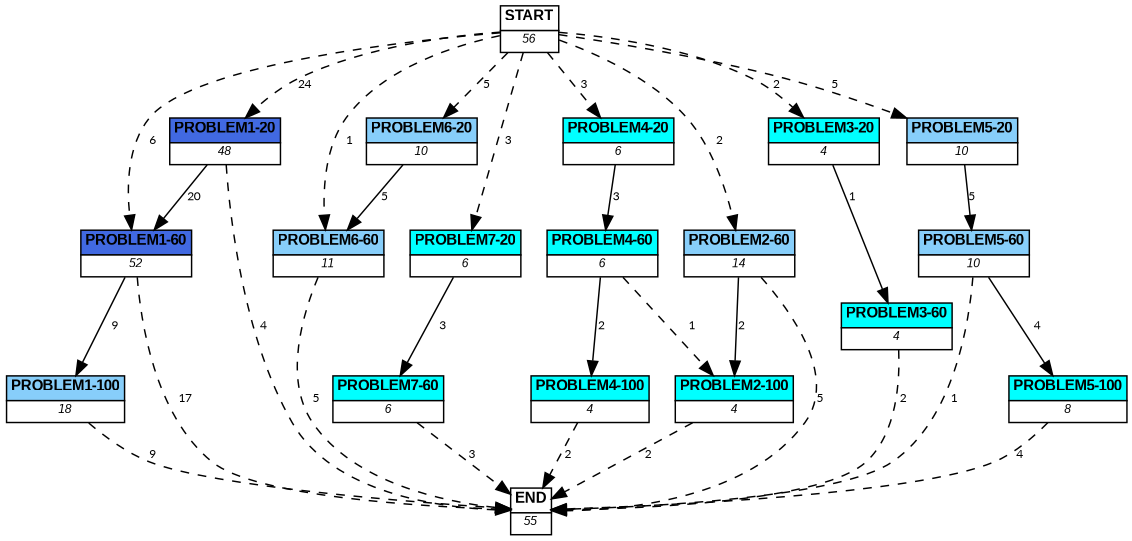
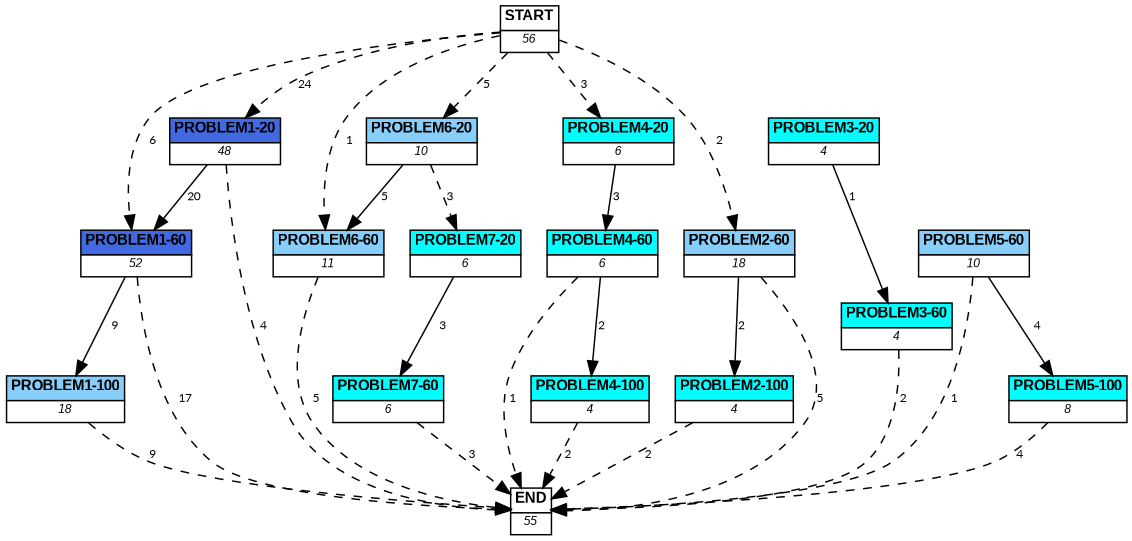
  digraph {
    fontname=Lato
    node [fontname=Lato shape=plain]
    edge [fontname=Lato fontsize=8 labelfloat=false style=dashed]
    n1 [label=<<table border="0" cellborder="1" cellspacing="0"><tr><td bgcolor="royalblue"><FONT face="Arial" POINT-SIZE="10"><b>PROBLEM1-20</b></FONT></td></tr><tr><td bgcolor="white"><FONT face="Arial" POINT-SIZE="8"><i>48</i></FONT></td></tr></table>>]
    n2 [label=<<table border="0" cellborder="1" cellspacing="0"><tr><td bgcolor="royalblue"><FONT face="Arial" POINT-SIZE="10"><b>PROBLEM1-60</b></FONT></td></tr><tr><td bgcolor="white"><FONT face="Arial" POINT-SIZE="8"><i>52</i></FONT></td></tr></table>>]
    n3 [label=<<table border="0" cellborder="1" cellspacing="0"><tr><td bgcolor="white"><FONT face="Arial" POINT-SIZE="10"><b>END</b></FONT></td></tr><tr><td bgcolor="white"><FONT face="Arial" POINT-SIZE="8"><i>55</i></FONT></td></tr></table>>]
    n4 [label=<<table border="0" cellborder="1" cellspacing="0"><tr><td bgcolor="lightskyblue"><FONT face="Arial" POINT-SIZE="10"><b>PROBLEM1-100</b></FONT></td></tr><tr><td bgcolor="white"><FONT face="Arial" POINT-SIZE="8"><i>18</i></FONT></td></tr></table>>]
    n5 [label=<<table border="0" cellborder="1" cellspacing="0"><tr><td bgcolor="lightskyblue"><FONT face="Arial" POINT-SIZE="10"><b>PROBLEM6-20</b></FONT></td></tr><tr><td bgcolor="white"><FONT face="Arial" POINT-SIZE="8"><i>10</i></FONT></td></tr></table>>]
    n6 [label=<<table border="0" cellborder="1" cellspacing="0"><tr><td bgcolor="lightskyblue"><FONT face="Arial" POINT-SIZE="10"><b>PROBLEM6-60</b></FONT></td></tr><tr><td bgcolor="white"><FONT face="Arial" POINT-SIZE="8"><i>11</i></FONT></td></tr></table>>]
    n7 [label=<<table border="0" cellborder="1" cellspacing="0"><tr><td bgcolor="aqua"><FONT face="Arial" POINT-SIZE="10"><b>PROBLEM4-20</b></FONT></td></tr><tr><td bgcolor="white"><FONT face="Arial" POINT-SIZE="8"><i>6</i></FONT></td></tr></table>>]
    n8 [label=<<table border="0" cellborder="1" cellspacing="0"><tr><td bgcolor="aqua"><FONT face="Arial" POINT-SIZE="10"><b>PROBLEM4-60</b></FONT></td></tr><tr><td bgcolor="white"><FONT face="Arial" POINT-SIZE="8"><i>6</i></FONT></td></tr></table>>]
    n9 [label=<<table border="0" cellborder="1" cellspacing="0"><tr><td bgcolor="aqua"><FONT face="Arial" POINT-SIZE="10"><b>PROBLEM4-100</b></FONT></td></tr><tr><td bgcolor="white"><FONT face="Arial" POINT-SIZE="8"><i>4</i></FONT></td></tr></table>>]
-   n10 [label=<<table border="0" cellborder="1" cellspacing="0"><tr><td bgcolor="lightskyblue"><FONT face="Arial" POINT-SIZE="10"><b>PROBLEM2-60</b></FONT></td></tr><tr><td bgcolor="white"><FONT face="Arial" POINT-SIZE="8"><i>14</i></FONT></td></tr></table>>]
+   n10 [label=<<table border="0" cellborder="1" cellspacing="0"><tr><td bgcolor="lightskyblue"><FONT face="Arial" POINT-SIZE="10"><b>PROBLEM2-60</b></FONT></td></tr><tr><td bgcolor="white"><FONT face="Arial" POINT-SIZE="8"><i>18</i></FONT></td></tr></table>>]
    n11 [label=<<table border="0" cellborder="1" cellspacing="0"><tr><td bgcolor="aqua"><FONT face="Arial" POINT-SIZE="10"><b>PROBLEM2-100</b></FONT></td></tr><tr><td bgcolor="white"><FONT face="Arial" POINT-SIZE="8"><i>4</i></FONT></td></tr></table>>]
    n12 [label=<<table border="0" cellborder="1" cellspacing="0"><tr><td bgcolor="aqua"><FONT face="Arial" POINT-SIZE="10"><b>PROBLEM7-20</b></FONT></td></tr><tr><td bgcolor="white"><FONT face="Arial" POINT-SIZE="8"><i>6</i></FONT></td></tr></table>>]
    n13 [label=<<table border="0" cellborder="1" cellspacing="0"><tr><td bgcolor="aqua"><FONT face="Arial" POINT-SIZE="10"><b>PROBLEM7-60</b></FONT></td></tr><tr><td bgcolor="white"><FONT face="Arial" POINT-SIZE="8"><i>6</i></FONT></td></tr></table>>]
    n14 [label=<<table border="0" cellborder="1" cellspacing="0"><tr><td bgcolor="aqua"><FONT face="Arial" POINT-SIZE="10"><b>PROBLEM3-20</b></FONT></td></tr><tr><td bgcolor="white"><FONT face="Arial" POINT-SIZE="8"><i>4</i></FONT></td></tr></table>>]
    n15 [label=<<table border="0" cellborder="1" cellspacing="0"><tr><td bgcolor="aqua"><FONT face="Arial" POINT-SIZE="10"><b>PROBLEM3-60</b></FONT></td></tr><tr><td bgcolor="white"><FONT face="Arial" POINT-SIZE="8"><i>4</i></FONT></td></tr></table>>]
-   n16 [label=<<table border="0" cellborder="1" cellspacing="0"><tr><td bgcolor="lightskyblue"><FONT face="Arial" POINT-SIZE="10"><b>PROBLEM5-20</b></FONT></td></tr><tr><td bgcolor="white"><FONT face="Arial" POINT-SIZE="8"><i>10</i></FONT></td></tr></table>>]
    n17 [label=<<table border="0" cellborder="1" cellspacing="0"><tr><td bgcolor="lightskyblue"><FONT face="Arial" POINT-SIZE="10"><b>PROBLEM5-60</b></FONT></td></tr><tr><td bgcolor="white"><FONT face="Arial" POINT-SIZE="8"><i>10</i></FONT></td></tr></table>>]
    n18 [label=<<table border="0" cellborder="1" cellspacing="0"><tr><td bgcolor="aqua"><FONT face="Arial" POINT-SIZE="10"><b>PROBLEM5-100</b></FONT></td></tr><tr><td bgcolor="white"><FONT face="Arial" POINT-SIZE="8"><i>8</i></FONT></td></tr></table>>]
    n19 [label=<<table border="0" cellborder="1" cellspacing="0"><tr><td bgcolor="white"><FONT face="Arial" POINT-SIZE="10"><b>START</b></FONT></td></tr><tr><td bgcolor="white"><FONT face="Arial" POINT-SIZE="8"><i>56</i></FONT></td></tr></table>>]
    n1 -> n2 [label=20 style=""]
    n1 -> n3 [label=4]
    n2 -> n3 [label=17]
    n2 -> n4 [label=9 style=""]
    n4 -> n3 [label=9]
    n5 -> n6 [label=5 style=""]
    n6 -> n3 [label=5]
    n7 -> n8 [label=3 style=""]
-   n8 -> n11 [label=1]
+   n8 -> n3 [label=1]
    n8 -> n9 [label=2 style=""]
    n9 -> n3 [label=2]
    n10 -> n3 [label=5]
    n10 -> n11 [label=2 style=""]
    n11 -> n3 [label=2]
    n12 -> n13 [label=3 style=""]
    n13 -> n3 [label=3]
    n14 -> n15 [label=1 style=""]
    n15 -> n3 [label=2]
-   n16 -> n17 [label=5 style=""]
    n17 -> n3 [label=1]
    n17 -> n18 [label=4 style=""]
    n18 -> n3 [label=4]
    n19 -> n1 [label=24]
    n19 -> n2 [label=6]
    n19 -> n5 [label=5]
    n19 -> n6 [label=1]
    n19 -> n7 [label=3]
    n19 -> n10 [label=2]
-   n19 -> n12 [label=3]
-   n19 -> n14 [label=2]
-   n19 -> n16 [label=5]
+   n5 -> n12 [label=3]
  }
